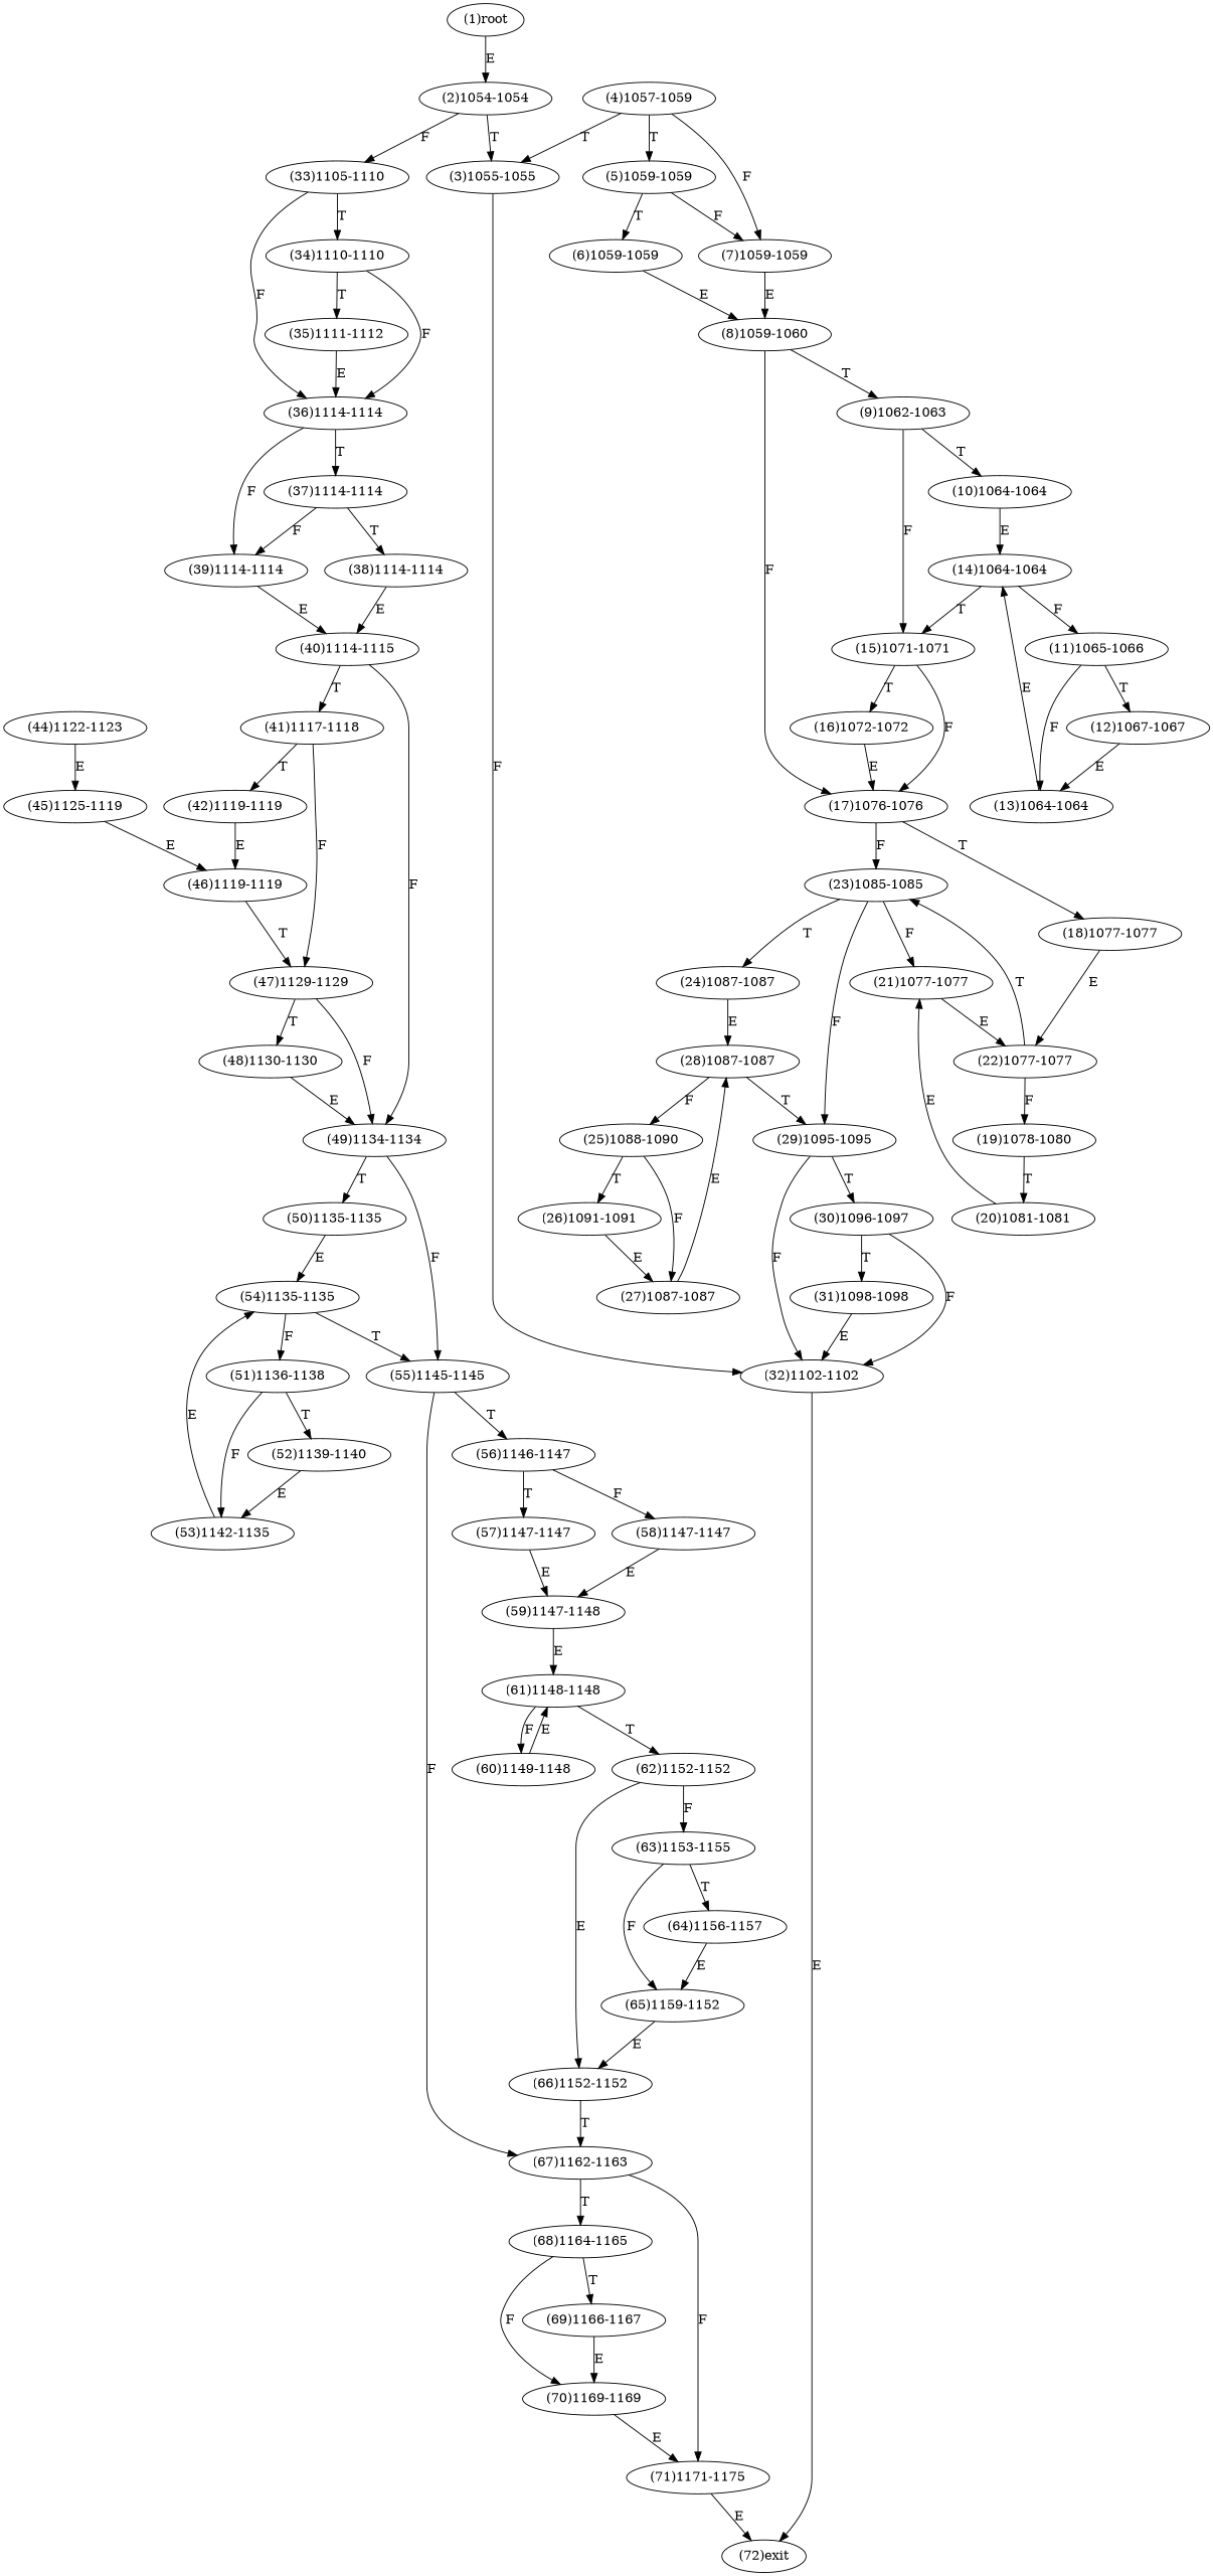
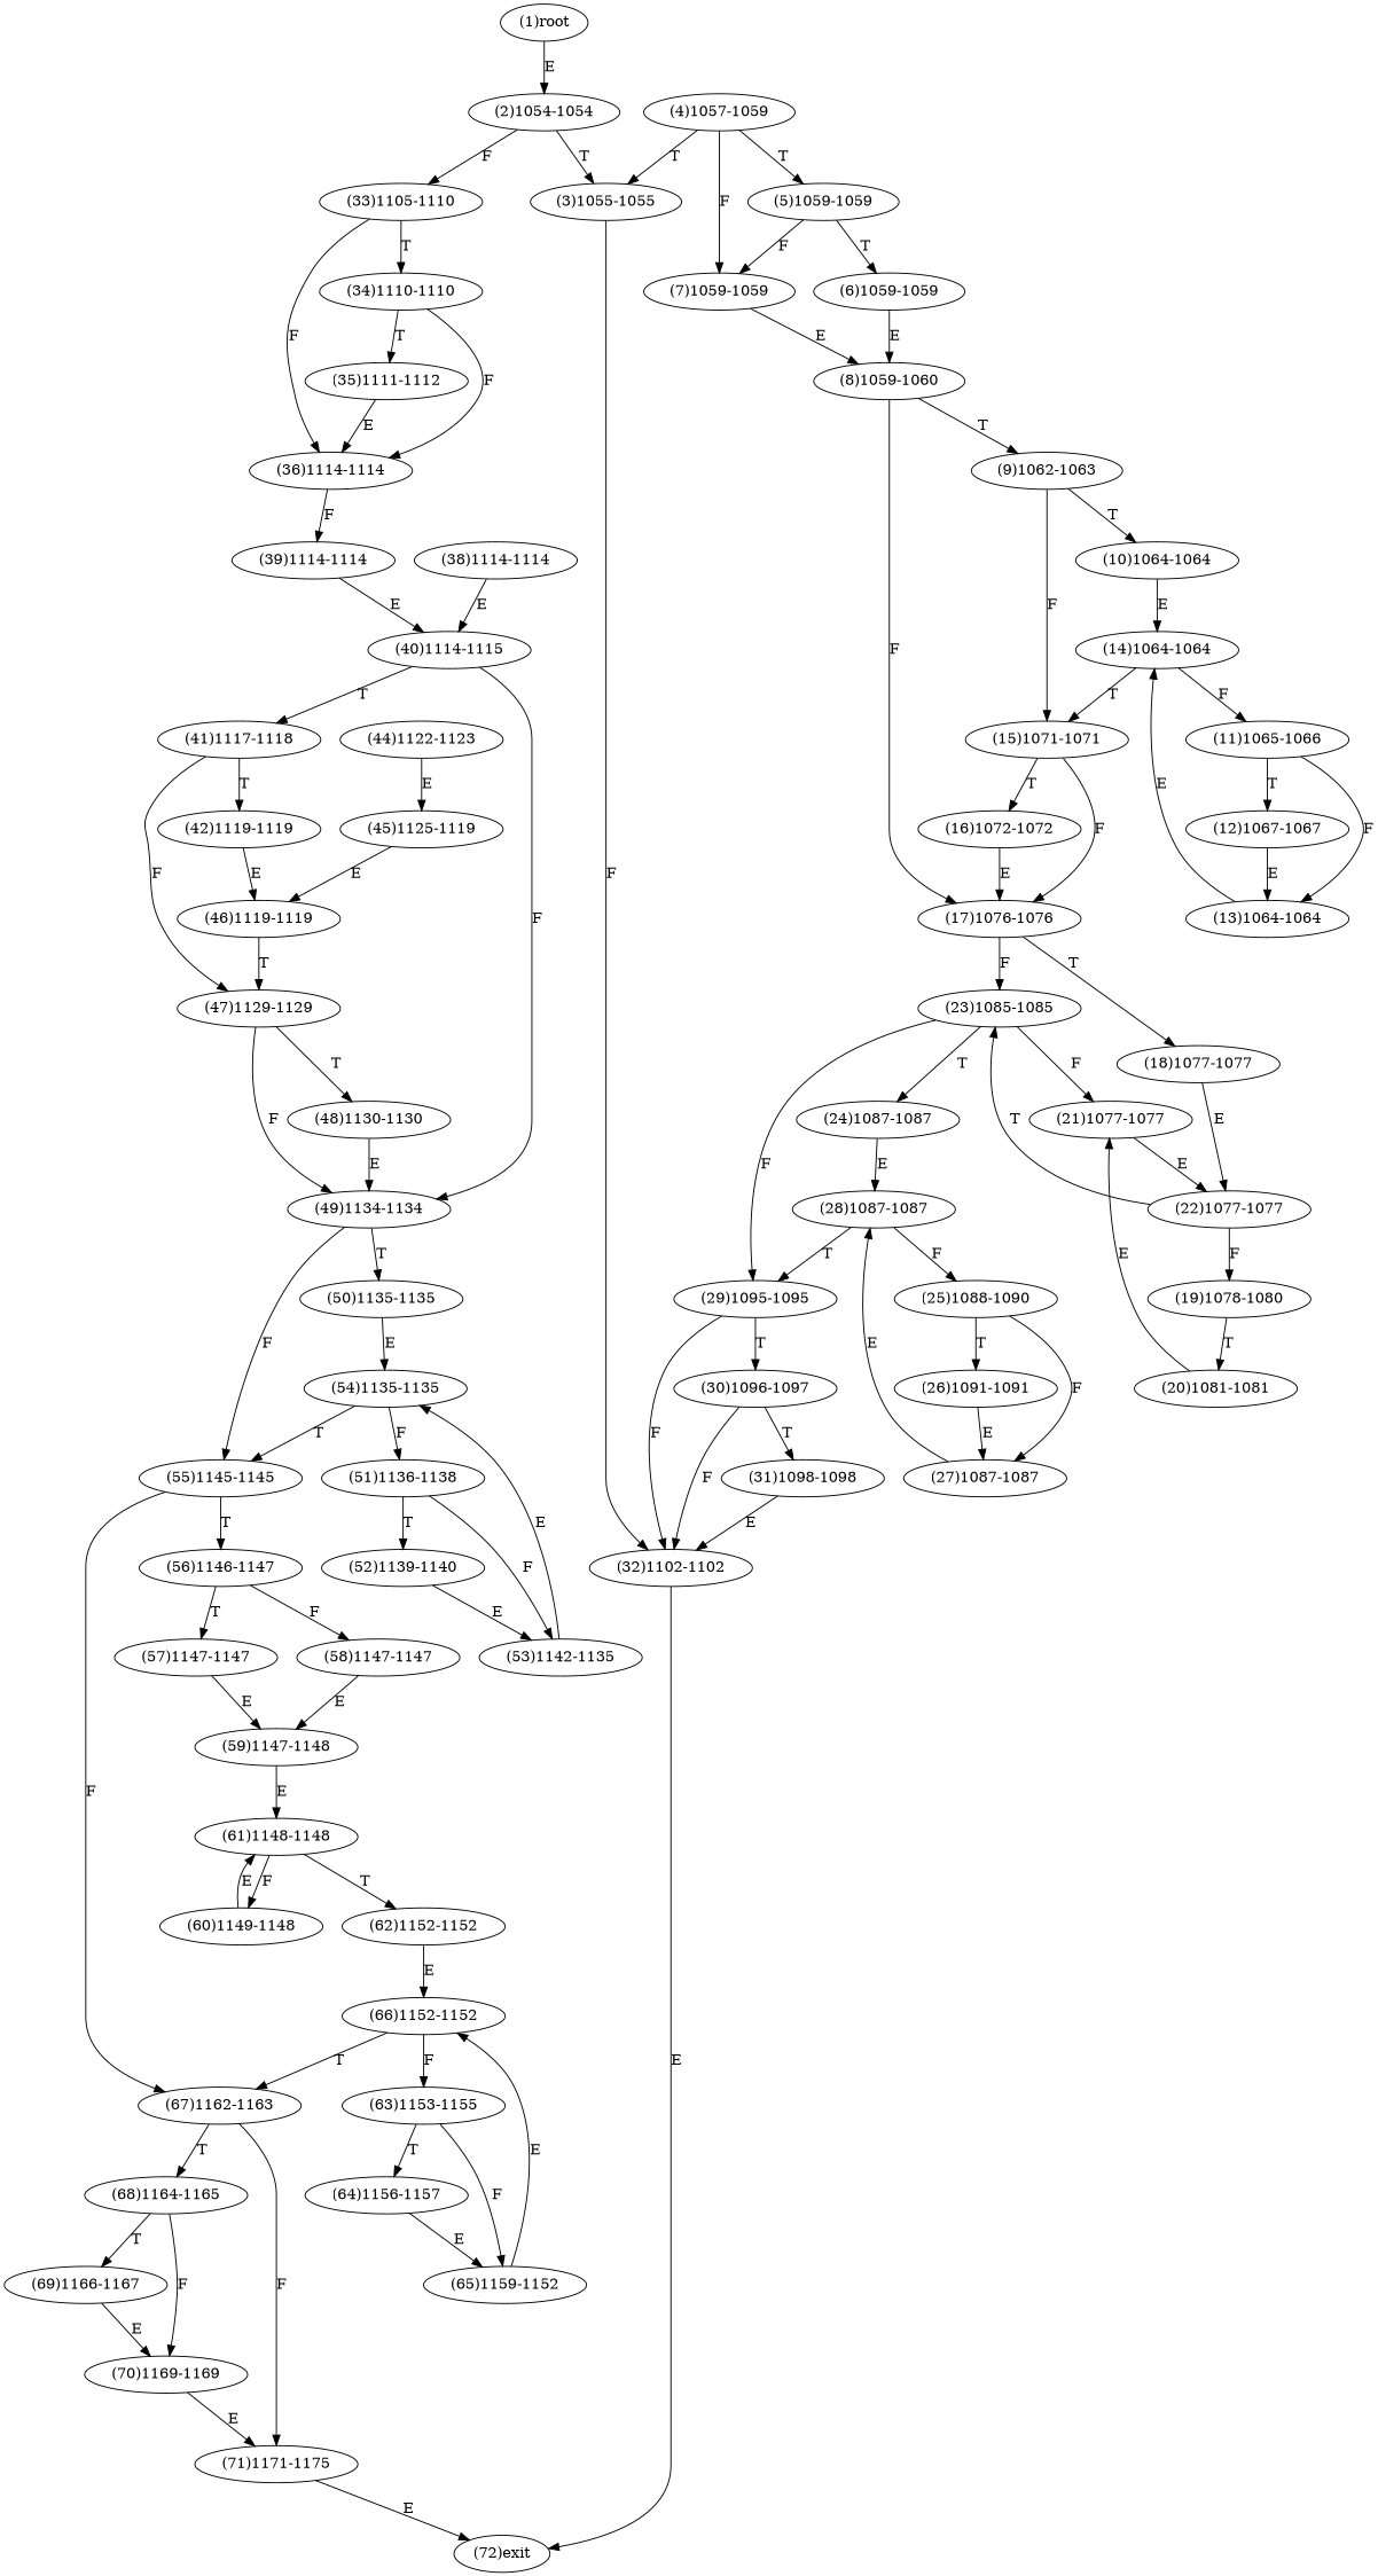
  digraph {
    n1 [label="(1)root"]
    n2 [label="(2)1054-1054"]
    n3 [label="(3)1055-1055"]
    n4 [label="(33)1105-1110"]
    n5 [label="(32)1102-1102"]
    n6 [label="(34)1110-1110"]
    n7 [label="(36)1114-1114"]
    n8 [label="(4)1057-1059"]
    n9 [label="(5)1059-1059"]
    n10 [label="(7)1059-1059"]
    n11 [label="(72)exit"]
    n12 [label="(6)1059-1059"]
    n13 [label="(8)1059-1060"]
    n14 [label="(9)1062-1063"]
    n15 [label="(17)1076-1076"]
    n16 [label="(10)1064-1064"]
    n17 [label="(15)1071-1071"]
    n18 [label="(18)1077-1077"]
    n19 [label="(23)1085-1085"]
    n20 [label="(14)1064-1064"]
    n21 [label="(16)1072-1072"]
    n22 [label="(11)1065-1066"]
    n23 [label="(12)1067-1067"]
    n24 [label="(13)1064-1064"]
    n25 [label="(22)1077-1077"]
    n26 [label="(21)1077-1077"]
    n27 [label="(24)1087-1087"]
    n28 [label="(29)1095-1095"]
    n29 [label="(19)1078-1080"]
    n30 [label="(20)1081-1081"]
    n31 [label="(28)1087-1087"]
    n32 [label="(30)1096-1097"]
    n33 [label="(25)1088-1090"]
    n34 [label="(27)1087-1087"]
    n35 [label="(26)1091-1091"]
    n36 [label="(31)1098-1098"]
    n37 [label="(35)1111-1112"]
    n38 [label="(39)1114-1114"]
-   n39 [label="(37)1114-1114"]
    n40 [label="(38)1114-1114"]
    n41 [label="(40)1114-1115"]
    n42 [label="(41)1117-1118"]
    n43 [label="(49)1134-1134"]
    n44 [label="(42)1119-1119"]
    n45 [label="(46)1119-1119"]
    n46 [label="(47)1129-1129"]
    n47 [label="(44)1122-1123"]
    n48 [label="(45)1125-1119"]
    n49 [label="(50)1135-1135"]
    n50 [label="(55)1145-1145"]
    n51 [label="(48)1130-1130"]
    n52 [label="(51)1136-1138"]
    n53 [label="(53)1142-1135"]
    n54 [label="(52)1139-1140"]
    n55 [label="(54)1135-1135"]
    n56 [label="(56)1146-1147"]
    n57 [label="(67)1162-1163"]
    n58 [label="(58)1147-1147"]
    n59 [label="(57)1147-1147"]
    n60 [label="(68)1164-1165"]
    n61 [label="(71)1171-1175"]
    n62 [label="(59)1147-1148"]
    n63 [label="(61)1148-1148"]
    n64 [label="(62)1152-1152"]
    n65 [label="(60)1149-1148"]
    n66 [label="(63)1153-1155"]
    n67 [label="(64)1156-1157"]
    n68 [label="(65)1159-1152"]
    n69 [label="(66)1152-1152"]
    n70 [label="(69)1166-1167"]
    n71 [label="(70)1169-1169"]
    n1 -> n2 [label=E]
    n2 -> n3 [label=T]
    n2 -> n4 [label=F]
    n3 -> n5 [label=F]
    n4 -> n6 [label=T]
    n4 -> n7 [label=F]
    n5 -> n11 [label=E]
    n6 -> n7 [label=F]
    n6 -> n37 [label=T]
    n7 -> n38 [label=F]
-   n7 -> n39 [label=T]
    n8 -> n3 [label=T]
    n8 -> n9 [label=T]
    n8 -> n10 [label=F]
    n9 -> n10 [label=F]
    n9 -> n12 [label=T]
    n10 -> n13 [label=E]
    n12 -> n13 [label=E]
    n13 -> n14 [label=T]
    n13 -> n15 [label=F]
    n14 -> n16 [label=T]
    n14 -> n17 [label=F]
    n15 -> n18 [label=T]
    n15 -> n19 [label=F]
    n16 -> n20 [label=E]
    n17 -> n15 [label=F]
    n17 -> n21 [label=T]
    n18 -> n25 [label=E]
    n19 -> n26 [label=F]
    n19 -> n27 [label=T]
    n19 -> n28 [label=F]
    n20 -> n17 [label=T]
    n20 -> n22 [label=F]
    n21 -> n15 [label=E]
    n22 -> n23 [label=T]
    n22 -> n24 [label=F]
    n23 -> n24 [label=E]
    n24 -> n20 [label=E]
    n25 -> n19 [label=T]
    n25 -> n29 [label=F]
    n26 -> n25 [label=E]
    n27 -> n31 [label=E]
    n28 -> n5 [label=F]
    n28 -> n32 [label=T]
    n29 -> n30 [label=T]
    n30 -> n26 [label=E]
    n31 -> n28 [label=T]
    n31 -> n33 [label=F]
    n32 -> n5 [label=F]
    n32 -> n36 [label=T]
    n33 -> n34 [label=F]
    n33 -> n35 [label=T]
    n34 -> n31 [label=E]
    n35 -> n34 [label=E]
    n36 -> n5 [label=E]
    n37 -> n7 [label=E]
    n38 -> n41 [label=E]
-   n39 -> n38 [label=F]
-   n39 -> n40 [label=T]
    n40 -> n41 [label=E]
    n41 -> n42 [label=T]
    n41 -> n43 [label=F]
    n42 -> n44 [label=T]
    n42 -> n46 [label=F]
    n43 -> n49 [label=T]
    n43 -> n50 [label=F]
    n44 -> n45 [label=E]
    n45 -> n46 [label=T]
    n46 -> n43 [label=F]
    n46 -> n51 [label=T]
    n47 -> n48 [label=E]
    n48 -> n45 [label=E]
    n49 -> n55 [label=E]
    n50 -> n56 [label=T]
    n50 -> n57 [label=F]
    n51 -> n43 [label=E]
    n52 -> n53 [label=F]
    n52 -> n54 [label=T]
    n53 -> n55 [label=E]
    n54 -> n53 [label=E]
    n55 -> n50 [label=T]
    n55 -> n52 [label=F]
    n56 -> n58 [label=F]
    n56 -> n59 [label=T]
    n57 -> n60 [label=T]
    n57 -> n61 [label=F]
    n58 -> n62 [label=E]
    n59 -> n62 [label=E]
    n60 -> n70 [label=T]
    n60 -> n71 [label=F]
    n61 -> n11 [label=E]
    n62 -> n63 [label=E]
    n63 -> n64 [label=T]
    n63 -> n65 [label=F]
    n64 -> n69 [label=E]
    n65 -> n63 [label=E]
    n66 -> n67 [label=T]
    n66 -> n68 [label=F]
    n67 -> n68 [label=E]
    n68 -> n69 [label=E]
    n69 -> n57 [label=T]
-   n64 -> n66 [label=F]
+   n69 -> n66 [label=F]
    n70 -> n71 [label=E]
    n71 -> n61 [label=E]
  }
